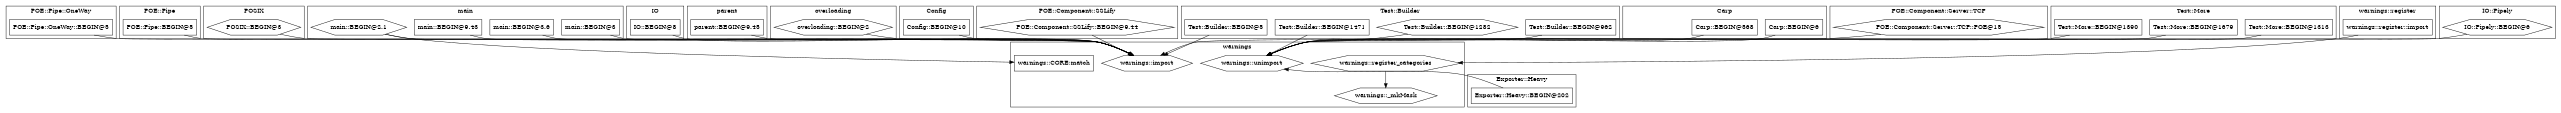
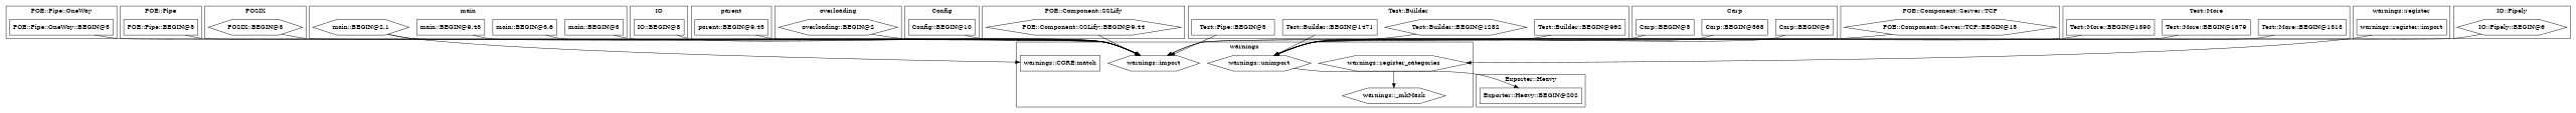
  digraph {
    node [shape=box]
    "warnings::import" [shape=hexagon]
    "warnings::_mkMask" [shape=hexagon]
    "warnings::unimport" [shape=hexagon]
    "warnings::register_categories" [shape=hexagon]
    "warnings::CORE:match"
    "POE::Pipe::OneWay::BEGIN@5"
    "POE::Pipe::BEGIN@5"
    "POSIX::BEGIN@3" [shape=hexagon]
    "Exporter::Heavy::BEGIN@202"
    "main::BEGIN@3.6"
    "main::BEGIN@9.43"
    "main::BEGIN@3"
    "main::BEGIN@2.1" [shape=hexagon]
    "IO::BEGIN@8"
    "parent::BEGIN@9.45"
    "overloading::BEGIN@2" [shape=hexagon]
    "Config::BEGIN@10"
    "POE::Component::SSLify::BEGIN@9.44" [shape=hexagon]
    "Test::Builder::BEGIN@1282" [shape=hexagon]
    "Test::Builder::BEGIN@1471"
    "Test::Builder::BEGIN@962"
-   "Test::Builder::BEGIN@5"
+   "Test::Builder::BEGIN@5" [label="Test::Pipe::BEGIN@5"]
    "Carp::BEGIN@568"
+   "Carp::BEGIN@5"
    "Carp::BEGIN@6"
-   "POE::Component::Server::TCP::BEGIN@15" [shape=hexagon label="POE::Component::Server::TCP::POE@15"]
+   "POE::Component::Server::TCP::BEGIN@15" [shape=hexagon]
    "Test::More::BEGIN@1390"
    "Test::More::BEGIN@1313"
    "Test::More::BEGIN@1679"
    "warnings::register::import"
    "IO::Pipely::BEGIN@6" [shape=hexagon]
    subgraph cluster_1 {
      label=warnings
      "warnings::import"
      "warnings::_mkMask"
      "warnings::unimport"
      "warnings::register_categories"
      "warnings::CORE:match"
    }
    subgraph cluster_2 {
      label="POE::Pipe::OneWay"
      "POE::Pipe::OneWay::BEGIN@5"
    }
    subgraph cluster_3 {
      label="POE::Pipe"
      "POE::Pipe::BEGIN@5"
    }
    subgraph cluster_4 {
      label=POSIX
      "POSIX::BEGIN@3"
    }
    subgraph cluster_5 {
      label="Exporter::Heavy"
      "Exporter::Heavy::BEGIN@202"
    }
    subgraph cluster_6 {
      label=main
      "main::BEGIN@3.6"
      "main::BEGIN@9.43"
      "main::BEGIN@3"
      "main::BEGIN@2.1"
    }
    subgraph cluster_7 {
      label=IO
      "IO::BEGIN@8"
    }
    subgraph cluster_8 {
      label=parent
      "parent::BEGIN@9.45"
    }
    subgraph cluster_9 {
      label=overloading
      "overloading::BEGIN@2"
    }
    subgraph cluster_10 {
      label=Config
      "Config::BEGIN@10"
    }
    subgraph cluster_11 {
      label="POE::Component::SSLify"
      "POE::Component::SSLify::BEGIN@9.44"
    }
    subgraph cluster_12 {
      label="Test::Builder"
      "Test::Builder::BEGIN@1282"
      "Test::Builder::BEGIN@1471"
      "Test::Builder::BEGIN@962"
      "Test::Builder::BEGIN@5"
    }
    subgraph cluster_13 {
      label=Carp
      "Carp::BEGIN@568"
+     "Carp::BEGIN@5"
      "Carp::BEGIN@6"
    }
    subgraph cluster_14 {
      label="POE::Component::Server::TCP"
      "POE::Component::Server::TCP::BEGIN@15"
    }
    subgraph cluster_15 {
      label="Test::More"
      "Test::More::BEGIN@1390"
      "Test::More::BEGIN@1313"
      "Test::More::BEGIN@1679"
    }
    subgraph cluster_16 {
      label="warnings::register"
      "warnings::register::import"
    }
    subgraph cluster_17 {
      label="IO::Pipely"
      "IO::Pipely::BEGIN@6"
    }
    "warnings::register_categories" -> "warnings::_mkMask"
    "POE::Pipe::OneWay::BEGIN@5" -> "warnings::import"
    "POE::Pipe::BEGIN@5" -> "warnings::import"
    "POSIX::BEGIN@3" -> "warnings::import"
-   "Exporter::Heavy::BEGIN@202" -> "warnings::unimport"
+   "warnings::unimport" -> "Exporter::Heavy::BEGIN@202"
    "main::BEGIN@3.6" -> "warnings::import"
    "main::BEGIN@9.43" -> "warnings::import"
    "main::BEGIN@3" -> "warnings::import"
    "main::BEGIN@2.1" -> "warnings::import"
    "main::BEGIN@2.1" -> "warnings::CORE:match"
    "IO::BEGIN@8" -> "warnings::import"
    "parent::BEGIN@9.45" -> "warnings::import"
    "overloading::BEGIN@2" -> "warnings::import"
    "Config::BEGIN@10" -> "warnings::import"
    "POE::Component::SSLify::BEGIN@9.44" -> "warnings::import"
    "Test::Builder::BEGIN@1282" -> "warnings::unimport"
    "Test::Builder::BEGIN@1471" -> "warnings::unimport"
    "Test::Builder::BEGIN@962" -> "warnings::unimport"
    "Test::Builder::BEGIN@5" -> "warnings::import"
    "Carp::BEGIN@568" -> "warnings::unimport"
+   "Carp::BEGIN@5" -> "warnings::import"
    "Carp::BEGIN@6" -> "warnings::unimport"
    "POE::Component::Server::TCP::BEGIN@15" -> "warnings::unimport"
    "Test::More::BEGIN@1390" -> "warnings::unimport"
    "Test::More::BEGIN@1313" -> "warnings::unimport"
    "Test::More::BEGIN@1679" -> "warnings::unimport"
    "warnings::register::import" -> "warnings::register_categories"
    "IO::Pipely::BEGIN@6" -> "warnings::import"
  }
